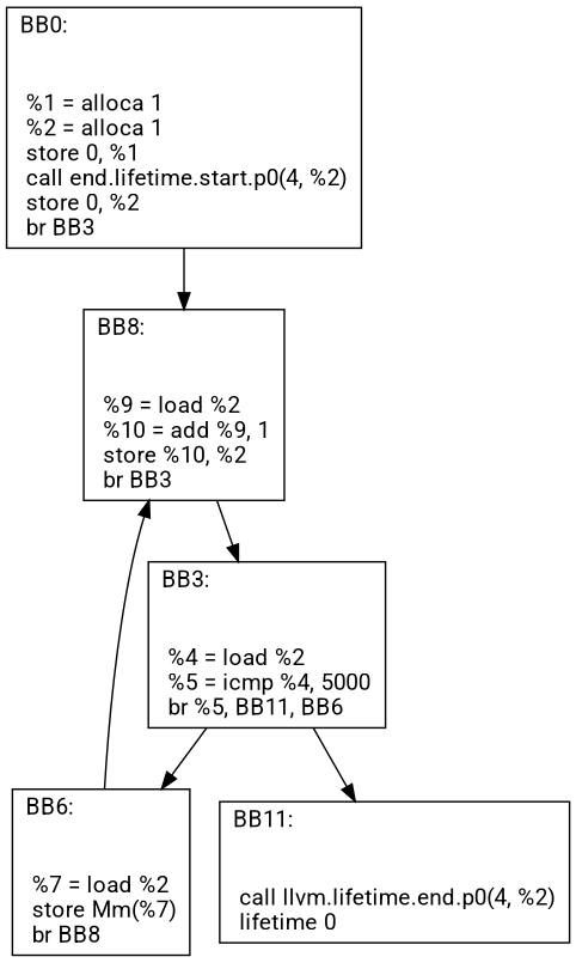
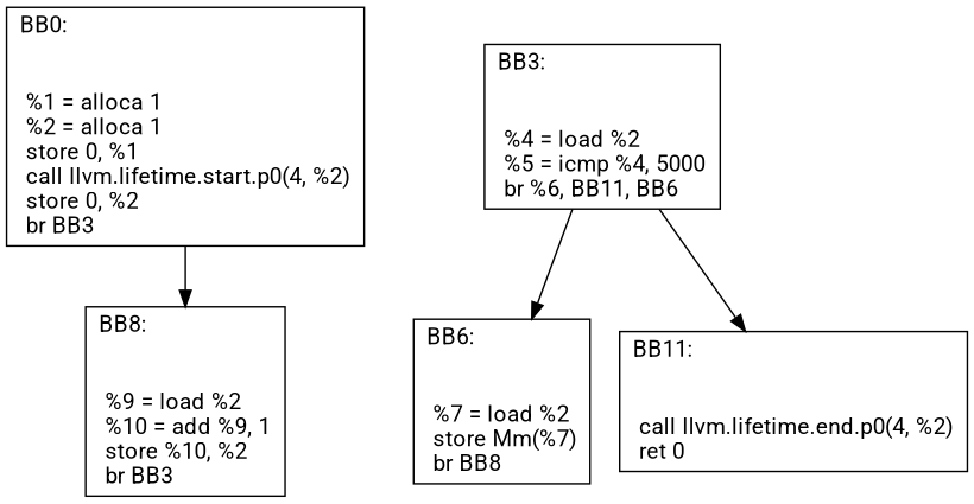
  digraph {
    fontname=Roboto
    node [fontname=Roboto shape=record]
    edge [fontname=Roboto]
-   n1 [label="{BB0:\l\l\n	 %1 = alloca  1\l	 %2 = alloca  1\l	 store  0,  %1\l	 call end.lifetime.start.p0(4, %2)\l	 store  0,  %2\l	 br BB3\l	}"]
+   n1 [label="{BB0:\l\l\n	 %1 = alloca  1\l	 %2 = alloca  1\l	 store  0,  %1\l	 call llvm.lifetime.start.p0(4, %2)\l	 store  0,  %2\l	 br BB3\l	}"]
    n2 [label="{BB8:\l\l\n	 %9 = load  %2\l	 %10 = add  %9,  1\l	 store  %10,  %2\l	 br BB3\l	}"]
-   n3 [label="{BB3:\l\l\n	 %4 = load  %2\l	 %5 = icmp  %4,  5000\l	 br %5, BB11, BB6\l	}"]
+   n3 [label="{BB3:\l\l\n	 %4 = load  %2\l	 %5 = icmp  %4,  5000\l	 br %6, BB11, BB6\l	}"]
    n4 [label="{BB6:\l\l\n	 %7 = load  %2\l	 store Mm(%7)\l	 br BB8\l	}"]
-   n5 [label="{BB11:\l\l\n	 call llvm.lifetime.end.p0(4, %2)\l	 lifetime 0\l	}"]
+   n5 [label="{BB11:\l\l\n	 call llvm.lifetime.end.p0(4, %2)\l	 ret 0\l	}"]
    n1 -> n2
-   n2 -> n3
    n3 -> n4
    n3 -> n5
-   n4 -> n2
  }
